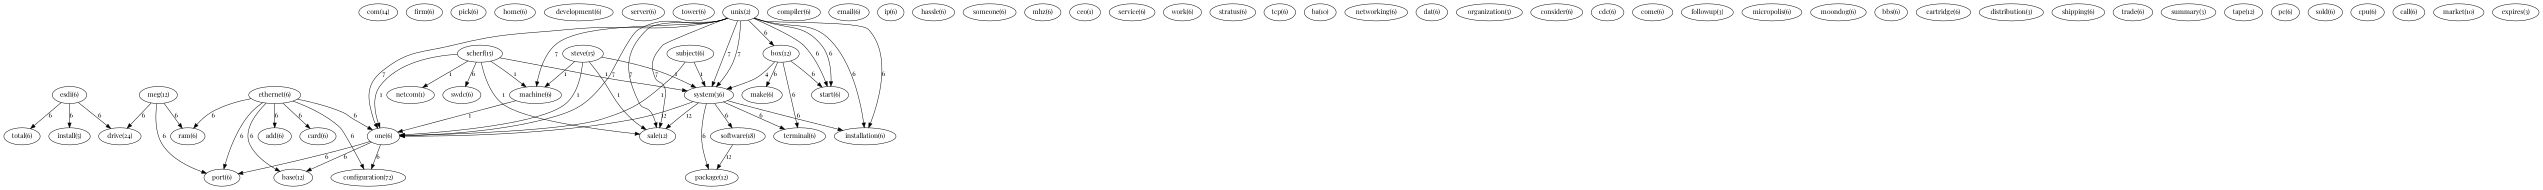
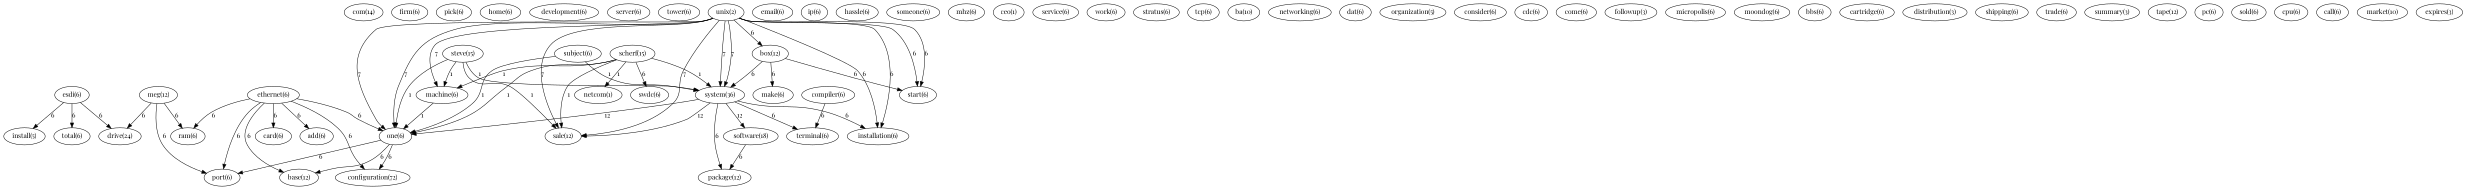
  digraph {
    fontname="Playfair Display"
    node [fontname="Playfair Display"]
    edge [fontname="Playfair Display"]
    n1 [label="com(14)"]
    n2 [label="firm(6)"]
    n3 [label="pick(6)"]
    n4 [label="home(6)"]
    n5 [label="development(6)"]
    n6 [label="server(6)"]
    n7 [label="tower(6)"]
    n8 [label="esdi(6)"]
    n9 [label="install(5)"]
    n10 [label="drive(24)"]
    n11 [label="total(6)"]
    n12 [label="meg(12)"]
    n13 [label="ram(6)"]
    n14 [label="port(6)"]
    n15 [label="compiler(6)"]
    n16 [label="ethernet(6)"]
    n17 [label="add(6)"]
    n18 [label="card(6)"]
    n19 [label="one(6)"]
    n20 [label="configuration(72)"]
    n21 [label="base(12)"]
    n22 [label="email(6)"]
    n23 [label="ip(6)"]
    n24 [label="hassle(6)"]
    n25 [label="someone(6)"]
    n26 [label="steve(15)"]
    n27 [label="machine(6)"]
    n28 [label="system(36)"]
    n29 [label="sale(12)"]
    n30 [label="installation(6)"]
    n31 [label="terminal(6)"]
    n32 [label="software(18)"]
    n33 [label="package(12)"]
    n34 [label="mhz(6)"]
    n35 [label="unix(2)"]
    n36 [label="box(12)"]
    n37 [label="start(6)"]
    n38 [label="make(6)"]
    n39 [label="ceo(1)"]
    n40 [label="service(6)"]
    n41 [label="work(6)"]
    n42 [label="stratus(6)"]
    n43 [label="tcp(6)"]
    n44 [label="ba(10)"]
    n45 [label="scherf(15)"]
    n46 [label="swdc(6)"]
    n47 [label="netcom(1)"]
    n48 [label="networking(6)"]
    n49 [label="dat(6)"]
    n50 [label="organization(5)"]
    n51 [label="consider(6)"]
    n52 [label="cdc(6)"]
    n53 [label="come(6)"]
    n54 [label="subject(6)"]
    n55 [label="followup(3)"]
    n56 [label="micropolis(6)"]
    n57 [label="moondog(6)"]
    n58 [label="bbs(6)"]
    n59 [label="cartridge(6)"]
    n60 [label="distribution(3)"]
    n61 [label="shipping(6)"]
    n62 [label="trade(6)"]
    n63 [label="summary(3)"]
    n64 [label="tape(12)"]
    n65 [label="pc(6)"]
    n66 [label="sold(6)"]
    n67 [label="cpu(6)"]
    n68 [label="call(6)"]
    n69 [label="market(10)"]
    n70 [label="expires(3)"]
    n8 -> n9 [label=6]
    n8 -> n10 [label=6]
    n8 -> n11 [label=6]
    n12 -> n10 [label=6]
    n12 -> n13 [label=6]
    n12 -> n14 [label=6]
    n16 -> n13 [label=6]
    n16 -> n14 [label=6]
    n16 -> n17 [label=6]
    n16 -> n18 [label=6]
    n16 -> n19 [label=6]
    n16 -> n20 [label=6]
    n16 -> n21 [label=6]
    n19 -> n14 [label=6]
    n19 -> n20 [label=6]
    n19 -> n21 [label=6]
    n26 -> n19 [label=1]
    n26 -> n27 [label=1]
    n26 -> n28 [label=1]
    n26 -> n29 [label=1]
    n27 -> n19 [label=1]
    n28 -> n19 [label=12]
    n28 -> n29 [label=12]
    n28 -> n30 [label=6]
    n28 -> n31 [label=6]
-   n28 -> n32 [label=6]
+   n28 -> n32 [label=12]
    n28 -> n33 [label=6]
-   n32 -> n33 [label=12]
+   n32 -> n33 [label=6]
    n35 -> n19 [label=7]
    n35 -> n19 [label=7]
    n35 -> n27 [label=7]
    n35 -> n28 [label=7]
    n35 -> n28 [label=7]
    n35 -> n29 [label=7]
    n35 -> n29 [label=7]
    n35 -> n30 [label=6]
    n35 -> n30 [label=6]
    n35 -> n36 [label=6]
    n35 -> n37 [label=6]
    n35 -> n37 [label=6]
-   n36 -> n28 [label=4]
-   n36 -> n31 [label=6]
+   n36 -> n28 [label=6]
+   n15 -> n31 [label=6]
    n36 -> n37 [label=6]
    n36 -> n38 [label=6]
    n45 -> n19 [label=1]
    n45 -> n27 [label=1]
    n45 -> n28 [label=1]
    n45 -> n29 [label=1]
    n45 -> n46 [label=6]
    n45 -> n47 [label=1]
    n54 -> n19 [label=1]
    n54 -> n28 [label=1]
  }
